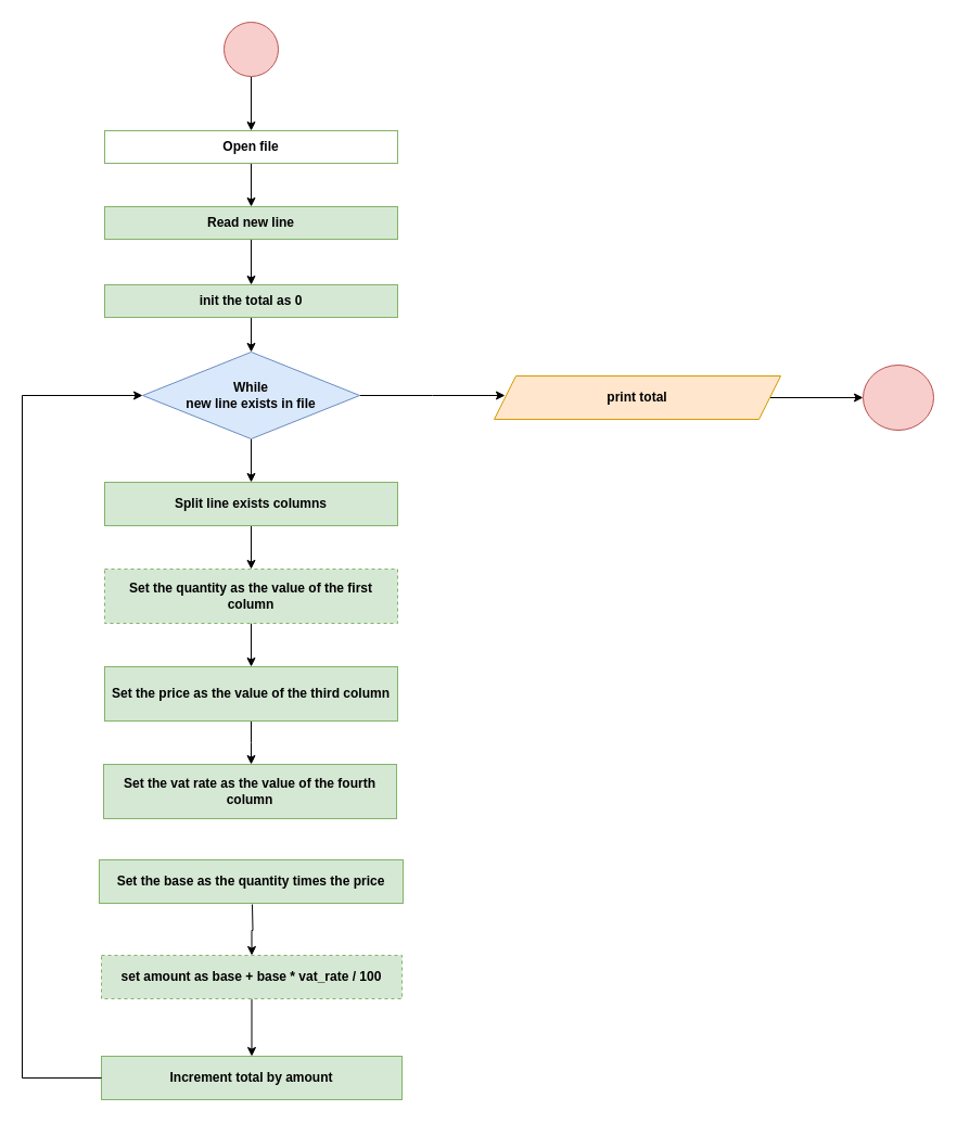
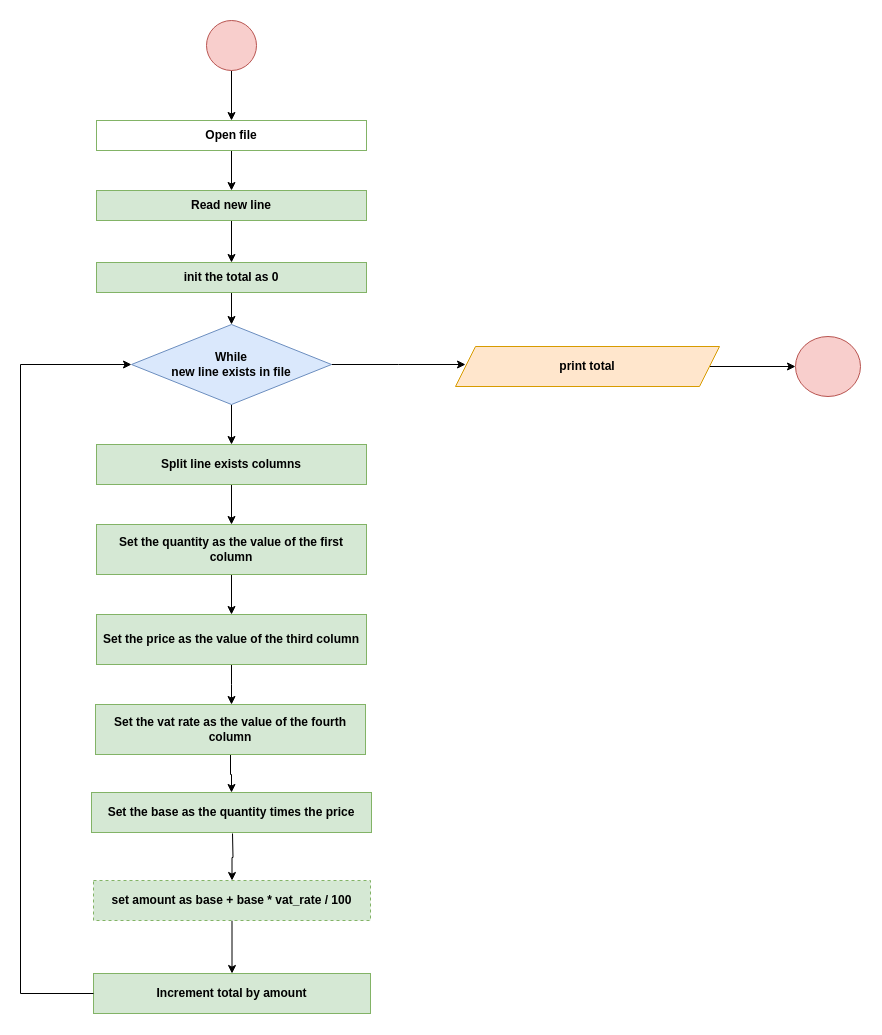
  <mxCell id="0" />
  <mxCell id="1" parent="0" />
  <mxCell id="2" value="" style="edgeStyle=orthogonalEdgeStyle;rounded=0;orthogonalLoop=1;jettySize=auto;html=1;" parent="1" source="3" target="13" edge="1"><mxGeometry relative="1" as="geometry" /></mxCell>
  <mxCell id="3" value="" style="ellipse;whiteSpace=wrap;html=1;aspect=fixed;fillColor=#f8cecc;strokeColor=#b85450;" parent="1" vertex="1"><mxGeometry x="206" y="20" width="50" height="50" as="geometry" /></mxCell>
  <mxCell id="4" value="" style="edgeStyle=orthogonalEdgeStyle;rounded=0;orthogonalLoop=1;jettySize=auto;html=1;" parent="1" source="6" target="8" edge="1"><mxGeometry relative="1" as="geometry" /></mxCell>
  <mxCell id="5" value="" style="edgeStyle=orthogonalEdgeStyle;rounded=0;orthogonalLoop=1;jettySize=auto;html=1;entryX=0;entryY=0.5;entryDx=0;entryDy=0;" parent="1" source="6" edge="1"><mxGeometry relative="1" as="geometry"><mxPoint x="465" y="364" as="targetPoint" /></mxGeometry></mxCell>
  <mxCell id="6" value="While &lt;br&gt;new line exists in file" style="rhombus;whiteSpace=wrap;html=1;fillColor=#dae8fc;strokeColor=#6c8ebf;fontStyle=1" parent="1" vertex="1"><mxGeometry x="131" y="324" width="200" height="80" as="geometry" /></mxCell>
  <mxCell id="7" value="" style="edgeStyle=orthogonalEdgeStyle;rounded=0;orthogonalLoop=1;jettySize=auto;html=1;" parent="1" source="8" target="10" edge="1"><mxGeometry relative="1" as="geometry" /></mxCell>
  <mxCell id="8" value="Split line exists columns" style="rounded=0;whiteSpace=wrap;html=1;fillColor=#d5e8d4;strokeColor=#82b366;fontStyle=1" parent="1" vertex="1"><mxGeometry x="96" y="444" width="270" height="40" as="geometry" /></mxCell>
  <mxCell id="9" value="" style="edgeStyle=orthogonalEdgeStyle;rounded=0;orthogonalLoop=1;jettySize=auto;html=1;" parent="1" source="10" target="17" edge="1"><mxGeometry relative="1" as="geometry" /></mxCell>
- <mxCell id="10" value="Set the quantity as the value of the first column" style="rounded=0;whiteSpace=wrap;html=1;fillColor=#d5e8d4;strokeColor=#82b366;fontStyle=1;dashed=1;" parent="1" vertex="1"><mxGeometry x="96" y="524" width="270" height="50" as="geometry" /></mxCell>
+ <mxCell id="10" value="Set the quantity as the value of the first column" style="rounded=0;whiteSpace=wrap;html=1;fillColor=#d5e8d4;strokeColor=#82b366;fontStyle=1" parent="1" vertex="1"><mxGeometry x="96" y="524" width="270" height="50" as="geometry" /></mxCell>
  <mxCell id="11" value="" style="ellipse;whiteSpace=wrap;html=1;fontStyle=1;strokeColor=#b85450;fillColor=#f8cecc;" parent="1" vertex="1"><mxGeometry x="795" y="336" width="65" height="60" as="geometry" /></mxCell>
  <mxCell id="12" value="" style="edgeStyle=orthogonalEdgeStyle;rounded=0;orthogonalLoop=1;jettySize=auto;html=1;" parent="1" source="13" target="15" edge="1"><mxGeometry relative="1" as="geometry" /></mxCell>
  <mxCell id="13" value="Open file" style="rounded=0;whiteSpace=wrap;html=1;fillColor=#ffffff;strokeColor=#82b366;fontStyle=1;" parent="1" vertex="1"><mxGeometry x="96" y="120" width="270" height="30" as="geometry" /></mxCell>
  <mxCell id="14" value="" style="edgeStyle=orthogonalEdgeStyle;rounded=0;orthogonalLoop=1;jettySize=auto;html=1;entryX=0.5;entryY=0;entryDx=0;entryDy=0;" parent="1" source="15" target="29" edge="1"><mxGeometry relative="1" as="geometry"><mxPoint x="231" y="322" as="targetPoint" /></mxGeometry></mxCell>
  <mxCell id="15" value="Read new line" style="rounded=0;whiteSpace=wrap;html=1;fillColor=#d5e8d4;strokeColor=#82b366;fontStyle=1" parent="1" vertex="1"><mxGeometry x="96" y="190" width="270" height="30" as="geometry" /></mxCell>
  <mxCell id="16" value="" style="edgeStyle=orthogonalEdgeStyle;rounded=0;orthogonalLoop=1;jettySize=auto;html=1;" parent="1" source="17" edge="1"><mxGeometry relative="1" as="geometry"><mxPoint x="231" y="704" as="targetPoint" /></mxGeometry></mxCell>
  <mxCell id="17" value="Set the price as the value of the third column" style="rounded=0;whiteSpace=wrap;html=1;fillColor=#d5e8d4;strokeColor=#82b366;fontStyle=1" parent="1" vertex="1"><mxGeometry x="96" y="614" width="270" height="50" as="geometry" /></mxCell>
  <mxCell id="18" value="Set the base as the quantity times the price" style="whiteSpace=wrap;html=1;fontStyle=1;strokeColor=#82b366;fillColor=#d5e8d4;" parent="1" vertex="1"><mxGeometry x="91" y="792" width="280" height="40" as="geometry" /></mxCell>
  <mxCell id="19" value="" style="edgeStyle=orthogonalEdgeStyle;rounded=0;orthogonalLoop=1;jettySize=auto;html=1;fontStyle=1" parent="1" target="21" edge="1"><mxGeometry relative="1" as="geometry"><mxPoint x="232" y="833" as="sourcePoint" /></mxGeometry></mxCell>
  <mxCell id="20" value="" style="edgeStyle=orthogonalEdgeStyle;rounded=0;orthogonalLoop=1;jettySize=auto;html=1;fontStyle=1" parent="1" source="21" target="22" edge="1"><mxGeometry relative="1" as="geometry" /></mxCell>
  <mxCell id="21" value="set amount as base + base * vat_rate / 100" style="whiteSpace=wrap;html=1;strokeColor=#82b366;fillColor=#d5e8d4;fontStyle=1;dashed=1;" parent="1" vertex="1"><mxGeometry x="93" y="880" width="277" height="40" as="geometry" /></mxCell>
  <mxCell id="22" value="Increment total by amount" style="whiteSpace=wrap;html=1;strokeColor=#82b366;fillColor=#d5e8d4;fontStyle=1" parent="1" vertex="1"><mxGeometry x="93" y="973" width="277" height="40" as="geometry" /></mxCell>
  <mxCell id="23" value="" style="endArrow=classic;html=1;rounded=0;exitX=0;exitY=0.5;exitDx=0;exitDy=0;entryX=0;entryY=0.5;entryDx=0;entryDy=0;edgeStyle=orthogonalEdgeStyle;" parent="1" source="22" target="6" edge="1"><mxGeometry width="50" height="50" relative="1" as="geometry"><mxPoint x="370" y="864" as="sourcePoint" /><mxPoint x="420" y="814" as="targetPoint" /><Array as="points"><mxPoint x="20" y="993" /><mxPoint x="20" y="364" /></Array></mxGeometry></mxCell>
  <mxCell id="24" value="" style="edgeStyle=orthogonalEdgeStyle;rounded=0;orthogonalLoop=1;jettySize=auto;html=1;" parent="1" source="25" target="11" edge="1"><mxGeometry relative="1" as="geometry" /></mxCell>
  <mxCell id="25" value="print total" style="shape=parallelogram;perimeter=parallelogramPerimeter;whiteSpace=wrap;html=1;fixedSize=1;fillColor=#ffe6cc;strokeColor=#d79b00;fontStyle=1" parent="1" vertex="1"><mxGeometry x="455" y="346" width="264" height="40" as="geometry" /></mxCell>
+ <mxCell id="26" value="" style="edgeStyle=orthogonalEdgeStyle;rounded=0;orthogonalLoop=1;jettySize=auto;html=1;" edge="1" parent="1" source="27" target="18"><mxGeometry relative="1" as="geometry" /></mxCell>
  <mxCell id="27" value="Set the vat rate as the value of the fourth column" style="rounded=0;whiteSpace=wrap;html=1;fillColor=#d5e8d4;strokeColor=#82b366;fontStyle=1" vertex="1" parent="1"><mxGeometry x="95" y="704" width="270" height="50" as="geometry" /></mxCell>
  <mxCell id="28" value="" style="edgeStyle=orthogonalEdgeStyle;rounded=0;orthogonalLoop=1;jettySize=auto;html=1;" edge="1" parent="1" source="29" target="6"><mxGeometry relative="1" as="geometry" /></mxCell>
  <mxCell id="29" value="init the total as 0" style="rounded=0;whiteSpace=wrap;html=1;fillColor=#d5e8d4;strokeColor=#82b366;fontStyle=1" vertex="1" parent="1"><mxGeometry x="96" y="262" width="270" height="30" as="geometry" /></mxCell>
